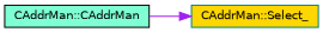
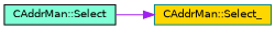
  digraph {
    rankdir=RL
    node [fontname=Helvetica fontsize=10 shape=record style=filled]
    n1 [color=teal fillcolor=gold fontcolor=black height=0.2 label="CAddrMan::Select_" width=0.4]
-   n2 [color=black fillcolor=aquamarine height=0.2 label="CAddrMan::CAddrMan" width=0.4]
+   n2 [color=black fillcolor=aquamarine height=0.2 label="CAddrMan::Select" width=0.4]
    n1 -> n2 [color=purple dir=back fontname=Helvetica fontsize=10 labelfontname=Helvetica labelfontsize=10 style=solid]
  }
